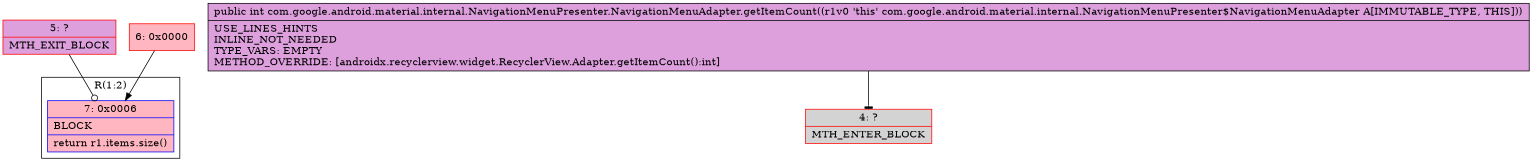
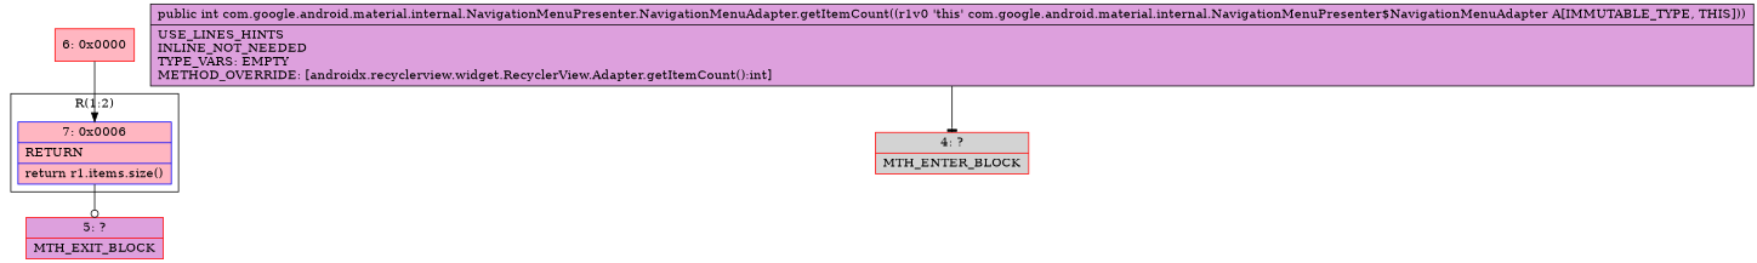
  digraph {
    node [color=red fillcolor=lightpink shape=record style=filled]
-   n1 [color=blue label="{7\:\ 0x0006|BLOCK\l|return r1.items.size()\l}"]
+   n1 [color=blue label="{7\:\ 0x0006|RETURN\l|return r1.items.size()\l}"]
    n2 [fillcolor=plum label="{5\:\ ?|MTH_EXIT_BLOCK\l}"]
    n3 [fillcolor=lightgrey label="{4\:\ ?|MTH_ENTER_BLOCK\l}"]
    n4 [label="{6\:\ 0x0000}"]
    n5 [fillcolor=plum label="{public int com.google.android.material.internal.NavigationMenuPresenter.NavigationMenuAdapter.getItemCount((r1v0 'this' com.google.android.material.internal.NavigationMenuPresenter$NavigationMenuAdapter A[IMMUTABLE_TYPE, THIS]))  | USE_LINES_HINTS\lINLINE_NOT_NEEDED\lTYPE_VARS: EMPTY\lMETHOD_OVERRIDE: [androidx.recyclerview.widget.RecyclerView.Adapter.getItemCount():int]\l}" color=""]
    subgraph cluster_1 {
      label="R(1:2)"
      n1
    }
-   n2 -> n1 [arrowhead=odot]
+   n1 -> n2 [arrowhead=odot]
    n4 -> n1 [arrowhead=normal]
    n5 -> n3 [arrowhead=tee]
  }
